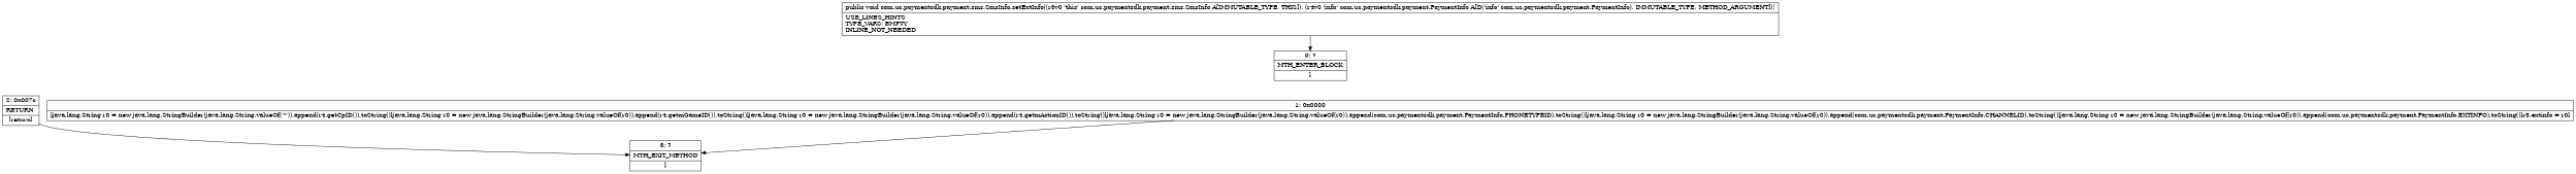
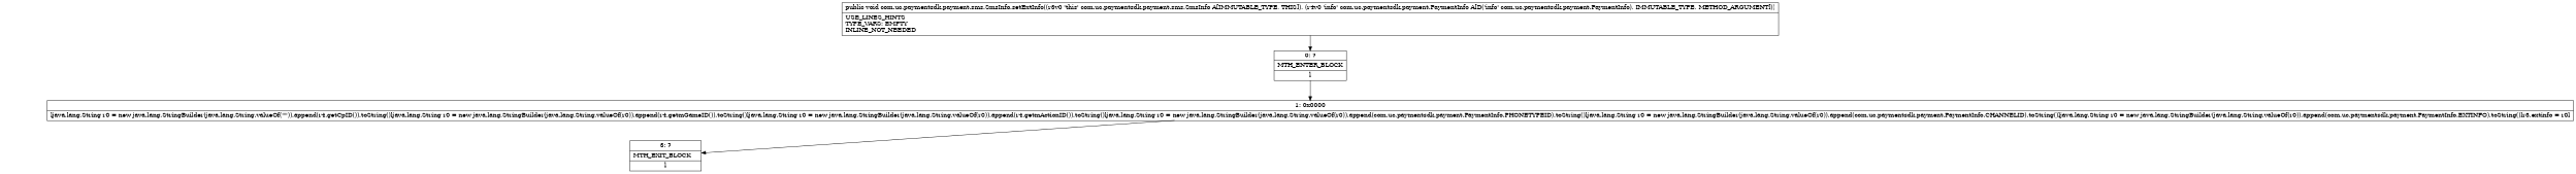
  digraph {
    node [shape=record]
    n1 [label="{0\:\ ?|MTH_ENTER_BLOCK\l|l}"]
    n2 [label="{1\:\ 0x0000|ljava.lang.String r0 = new java.lang.StringBuilder(java.lang.String.valueOf(\"\")).append(r4.getCpID()).toString()ljava.lang.String r0 = new java.lang.StringBuilder(java.lang.String.valueOf(r0)).append(r4.getmGameID()).toString()ljava.lang.String r0 = new java.lang.StringBuilder(java.lang.String.valueOf(r0)).append(r4.getmActionID()).toString()ljava.lang.String r0 = new java.lang.StringBuilder(java.lang.String.valueOf(r0)).append(com.uc.paymentsdk.payment.PaymentInfo.PHONETYPEID).toString()ljava.lang.String r0 = new java.lang.StringBuilder(java.lang.String.valueOf(r0)).append(com.uc.paymentsdk.payment.PaymentInfo.CHANNELID).toString()ljava.lang.String r0 = new java.lang.StringBuilder(java.lang.String.valueOf(r0)).append(com.uc.paymentsdk.payment.PaymentInfo.EXTINFO).toString()lr3.extinfo = r0l}"]
-   n3 [label="{3\:\ ?|MTH_EXIT_METHOD\l|l}"]
-   n4 [label="{2\:\ 0x007c|RETURN\l|lreturnl}"]
+   n3 [label="{3\:\ ?|MTH_EXIT_BLOCK\l|l}"]
    n5 [label="{public void com.uc.paymentsdk.payment.sms.SmsInfo.setExtInfo((r3v0 'this' com.uc.paymentsdk.payment.sms.SmsInfo A[IMMUTABLE_TYPE, THIS]), (r4v0 'info' com.uc.paymentsdk.payment.PaymentInfo A[D('info' com.uc.paymentsdk.payment.PaymentInfo), IMMUTABLE_TYPE, METHOD_ARGUMENT]))  | USE_LINES_HINTS\lTYPE_VARS: EMPTY\lINLINE_NOT_NEEDED\l}"]
+   n1 -> n2
    n2 -> n3
-   n4 -> n3
    n5 -> n1
  }
